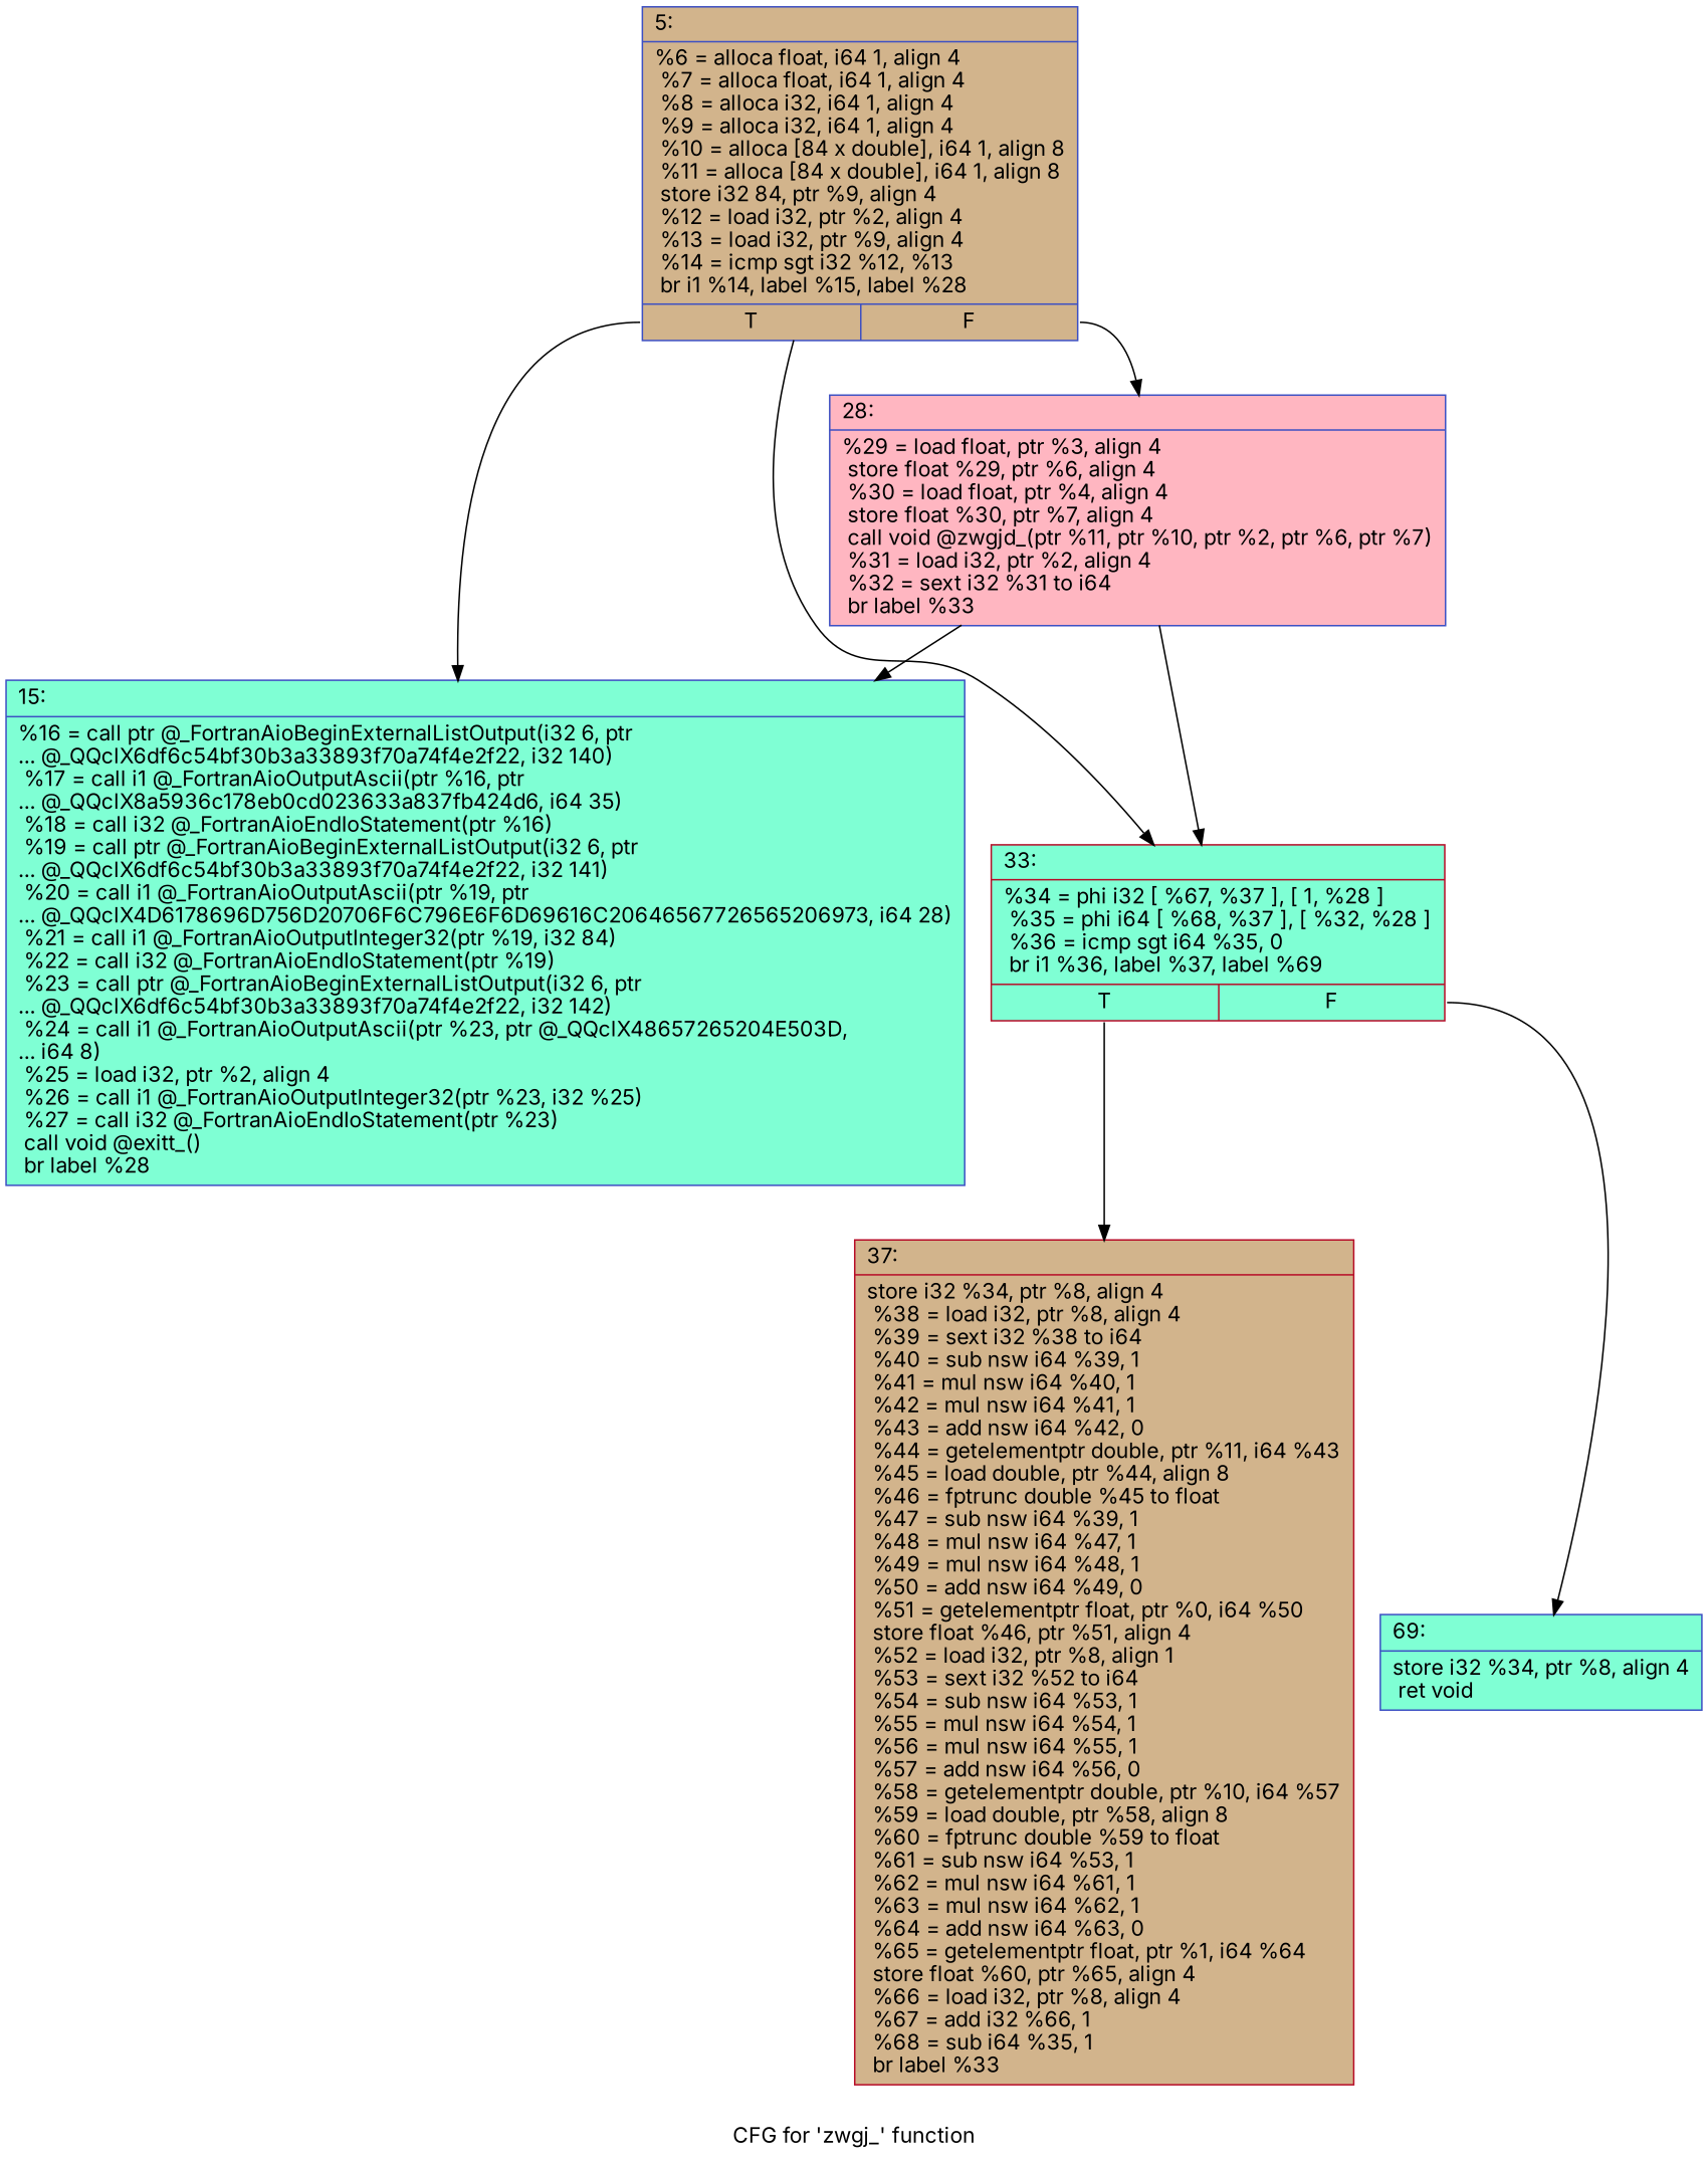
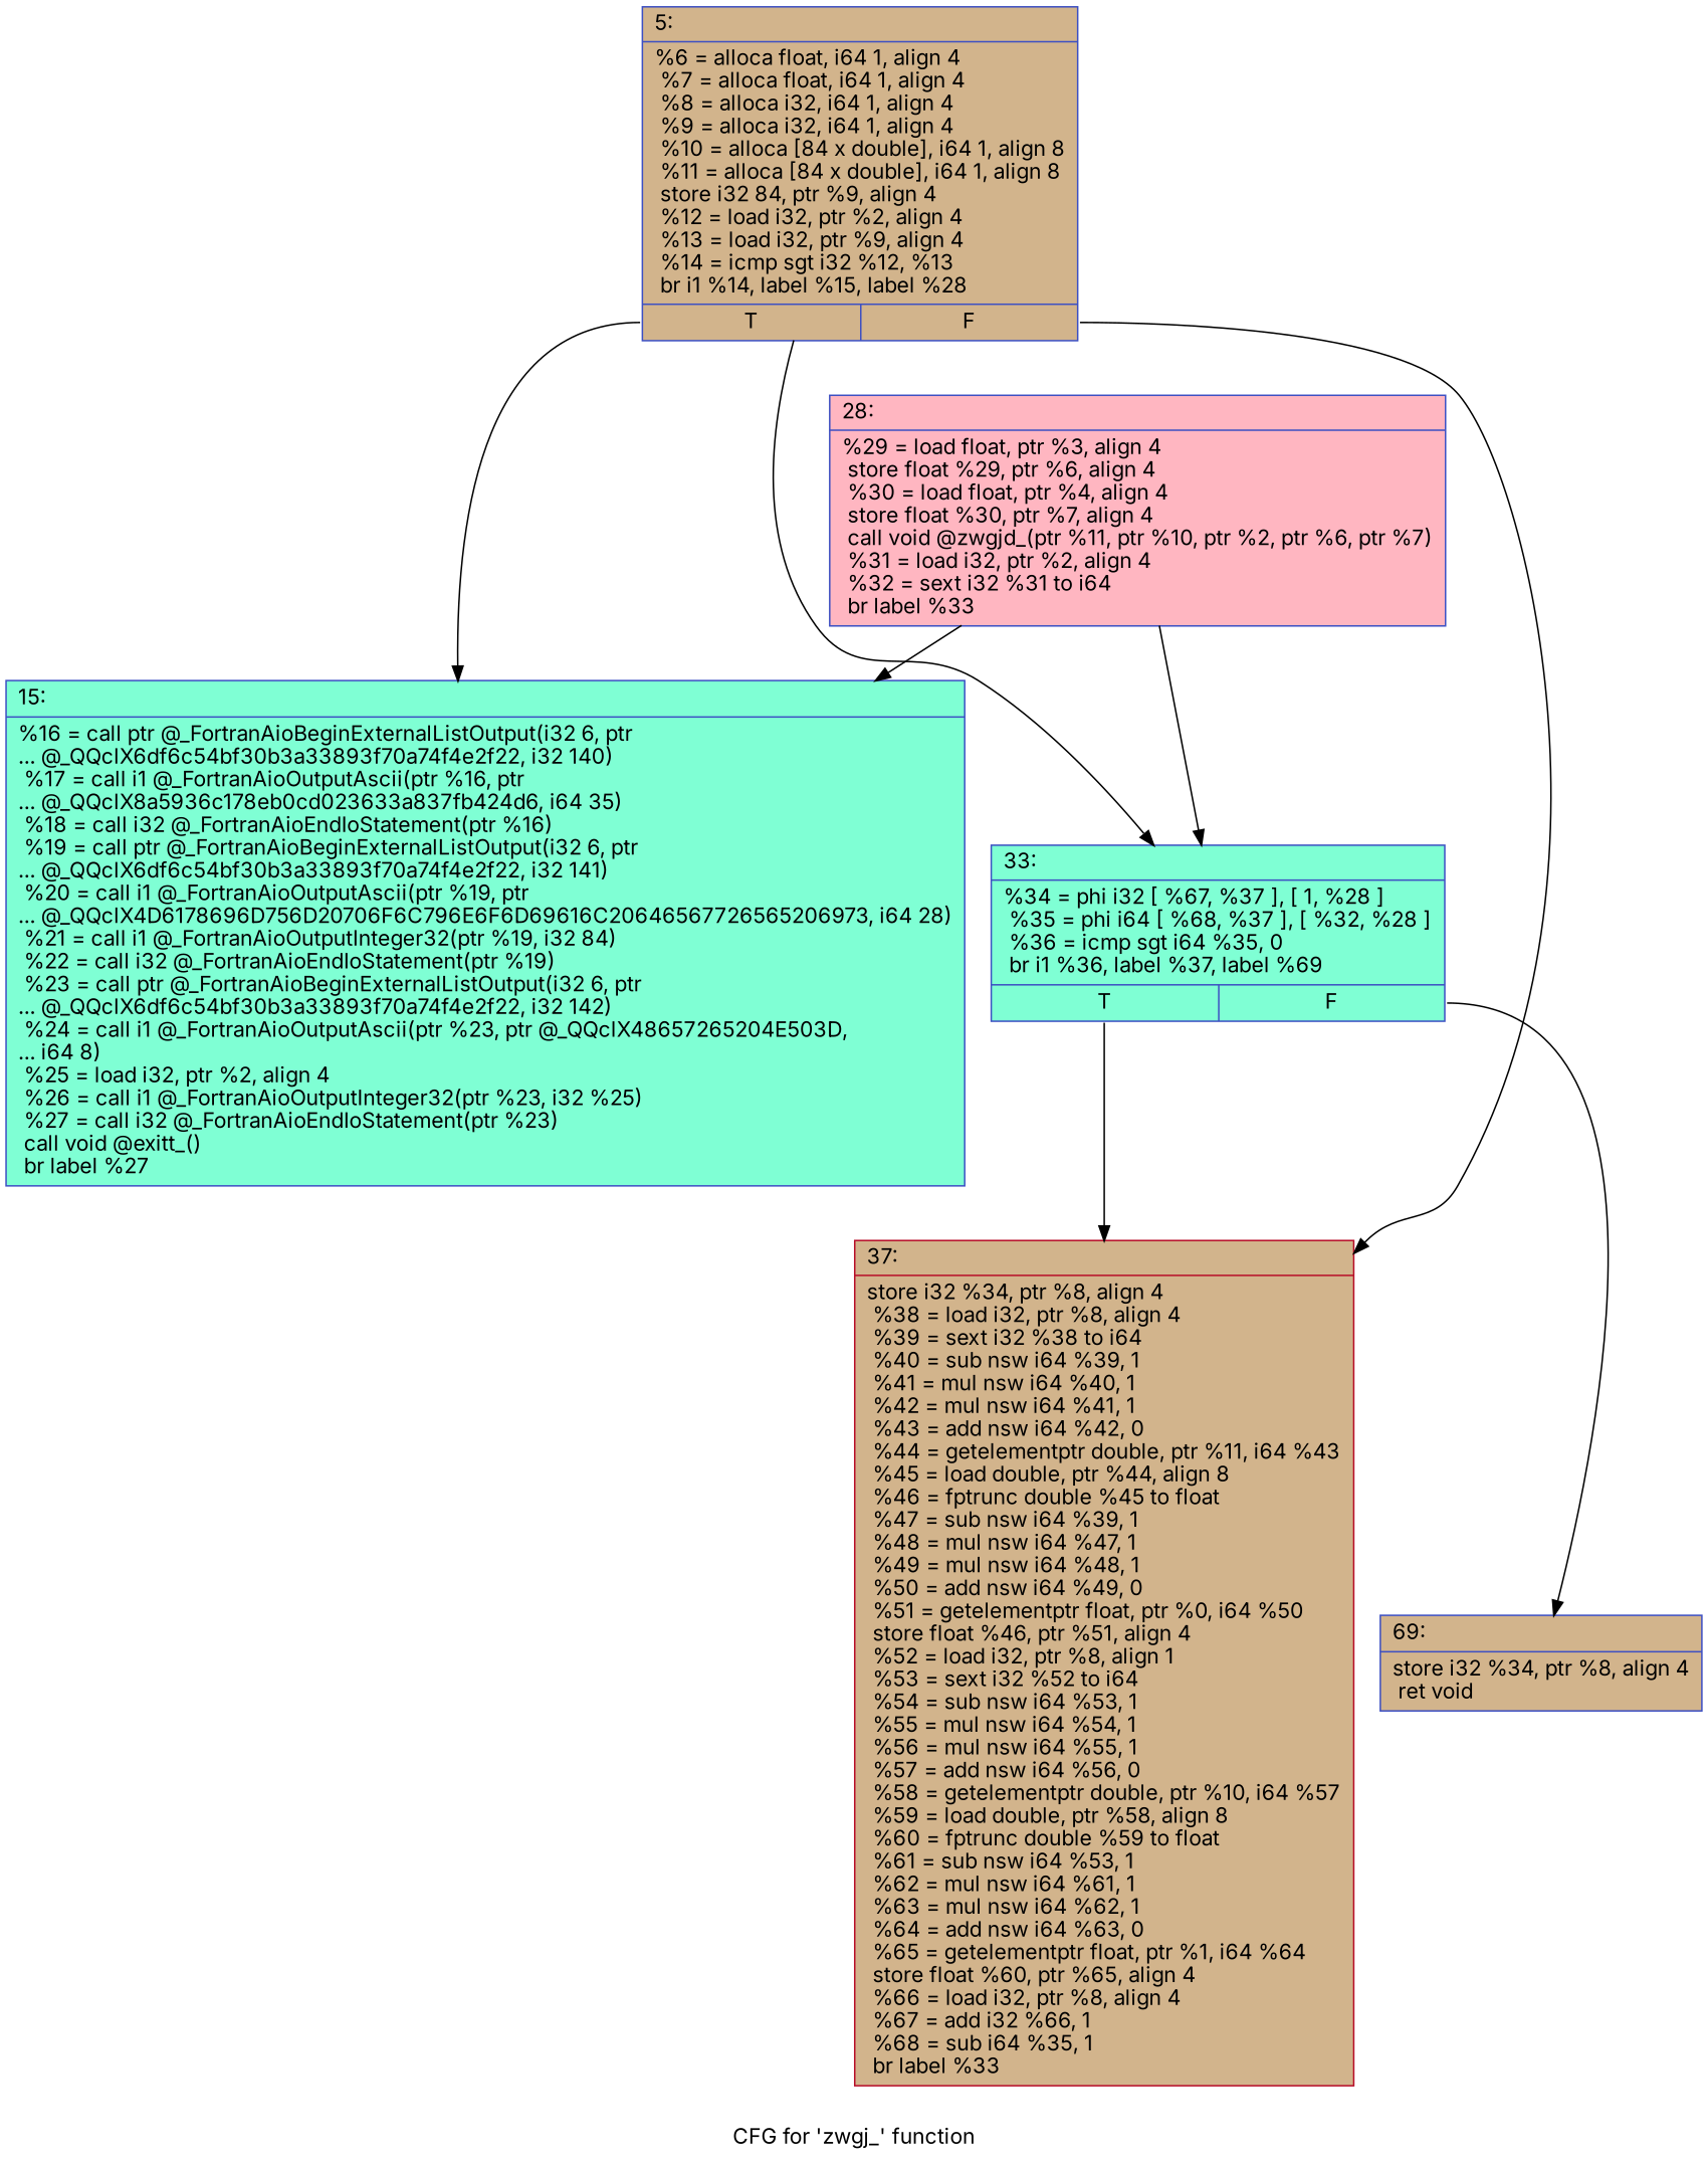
  digraph {
    fontname=Inter
    label="CFG for 'zwgj_' function"
    node [color="#3d50c3ff" fillcolor=tan fontname=Inter shape=record style=filled]
    edge [fontname=Inter]
    n1 [label="{5:\l|  %6 = alloca float, i64 1, align 4\l  %7 = alloca float, i64 1, align 4\l  %8 = alloca i32, i64 1, align 4\l  %9 = alloca i32, i64 1, align 4\l  %10 = alloca [84 x double], i64 1, align 8\l  %11 = alloca [84 x double], i64 1, align 8\l  store i32 84, ptr %9, align 4\l  %12 = load i32, ptr %2, align 4\l  %13 = load i32, ptr %9, align 4\l  %14 = icmp sgt i32 %12, %13\l  br i1 %14, label %15, label %28\l|{<s0>T|<s1>F}}"]
-   n2 [fillcolor=aquamarine label="{15:\l|  %16 = call ptr @_FortranAioBeginExternalListOutput(i32 6, ptr\l... @_QQclX6df6c54bf30b3a33893f70a74f4e2f22, i32 140)\l  %17 = call i1 @_FortranAioOutputAscii(ptr %16, ptr\l... @_QQclX8a5936c178eb0cd023633a837fb424d6, i64 35)\l  %18 = call i32 @_FortranAioEndIoStatement(ptr %16)\l  %19 = call ptr @_FortranAioBeginExternalListOutput(i32 6, ptr\l... @_QQclX6df6c54bf30b3a33893f70a74f4e2f22, i32 141)\l  %20 = call i1 @_FortranAioOutputAscii(ptr %19, ptr\l... @_QQclX4D6178696D756D20706F6C796E6F6D69616C20646567726565206973, i64 28)\l  %21 = call i1 @_FortranAioOutputInteger32(ptr %19, i32 84)\l  %22 = call i32 @_FortranAioEndIoStatement(ptr %19)\l  %23 = call ptr @_FortranAioBeginExternalListOutput(i32 6, ptr\l... @_QQclX6df6c54bf30b3a33893f70a74f4e2f22, i32 142)\l  %24 = call i1 @_FortranAioOutputAscii(ptr %23, ptr @_QQclX48657265204E503D,\l... i64 8)\l  %25 = load i32, ptr %2, align 4\l  %26 = call i1 @_FortranAioOutputInteger32(ptr %23, i32 %25)\l  %27 = call i32 @_FortranAioEndIoStatement(ptr %23)\l  call void @exitt_()\l  br label %28\l}"]
+   n2 [fillcolor=aquamarine label="{15:\l|  %16 = call ptr @_FortranAioBeginExternalListOutput(i32 6, ptr\l... @_QQclX6df6c54bf30b3a33893f70a74f4e2f22, i32 140)\l  %17 = call i1 @_FortranAioOutputAscii(ptr %16, ptr\l... @_QQclX8a5936c178eb0cd023633a837fb424d6, i64 35)\l  %18 = call i32 @_FortranAioEndIoStatement(ptr %16)\l  %19 = call ptr @_FortranAioBeginExternalListOutput(i32 6, ptr\l... @_QQclX6df6c54bf30b3a33893f70a74f4e2f22, i32 141)\l  %20 = call i1 @_FortranAioOutputAscii(ptr %19, ptr\l... @_QQclX4D6178696D756D20706F6C796E6F6D69616C20646567726565206973, i64 28)\l  %21 = call i1 @_FortranAioOutputInteger32(ptr %19, i32 84)\l  %22 = call i32 @_FortranAioEndIoStatement(ptr %19)\l  %23 = call ptr @_FortranAioBeginExternalListOutput(i32 6, ptr\l... @_QQclX6df6c54bf30b3a33893f70a74f4e2f22, i32 142)\l  %24 = call i1 @_FortranAioOutputAscii(ptr %23, ptr @_QQclX48657265204E503D,\l... i64 8)\l  %25 = load i32, ptr %2, align 4\l  %26 = call i1 @_FortranAioOutputInteger32(ptr %23, i32 %25)\l  %27 = call i32 @_FortranAioEndIoStatement(ptr %23)\l  call void @exitt_()\l  br label %27\l}"]
    n3 [fillcolor=lightpink label="{28:\l|  %29 = load float, ptr %3, align 4\l  store float %29, ptr %6, align 4\l  %30 = load float, ptr %4, align 4\l  store float %30, ptr %7, align 4\l  call void @zwgjd_(ptr %11, ptr %10, ptr %2, ptr %6, ptr %7)\l  %31 = load i32, ptr %2, align 4\l  %32 = sext i32 %31 to i64\l  br label %33\l}"]
-   n4 [color="#b70d28ff" fillcolor=aquamarine label="{33:\l|  %34 = phi i32 [ %67, %37 ], [ 1, %28 ]\l  %35 = phi i64 [ %68, %37 ], [ %32, %28 ]\l  %36 = icmp sgt i64 %35, 0\l  br i1 %36, label %37, label %69\l|{<s0>T|<s1>F}}"]
+   n4 [fillcolor=aquamarine label="{33:\l|  %34 = phi i32 [ %67, %37 ], [ 1, %28 ]\l  %35 = phi i64 [ %68, %37 ], [ %32, %28 ]\l  %36 = icmp sgt i64 %35, 0\l  br i1 %36, label %37, label %69\l|{<s0>T|<s1>F}}"]
    n5 [color="#b70d28ff" label="{37:\l|  store i32 %34, ptr %8, align 4\l  %38 = load i32, ptr %8, align 4\l  %39 = sext i32 %38 to i64\l  %40 = sub nsw i64 %39, 1\l  %41 = mul nsw i64 %40, 1\l  %42 = mul nsw i64 %41, 1\l  %43 = add nsw i64 %42, 0\l  %44 = getelementptr double, ptr %11, i64 %43\l  %45 = load double, ptr %44, align 8\l  %46 = fptrunc double %45 to float\l  %47 = sub nsw i64 %39, 1\l  %48 = mul nsw i64 %47, 1\l  %49 = mul nsw i64 %48, 1\l  %50 = add nsw i64 %49, 0\l  %51 = getelementptr float, ptr %0, i64 %50\l  store float %46, ptr %51, align 4\l  %52 = load i32, ptr %8, align 1\l  %53 = sext i32 %52 to i64\l  %54 = sub nsw i64 %53, 1\l  %55 = mul nsw i64 %54, 1\l  %56 = mul nsw i64 %55, 1\l  %57 = add nsw i64 %56, 0\l  %58 = getelementptr double, ptr %10, i64 %57\l  %59 = load double, ptr %58, align 8\l  %60 = fptrunc double %59 to float\l  %61 = sub nsw i64 %53, 1\l  %62 = mul nsw i64 %61, 1\l  %63 = mul nsw i64 %62, 1\l  %64 = add nsw i64 %63, 0\l  %65 = getelementptr float, ptr %1, i64 %64\l  store float %60, ptr %65, align 4\l  %66 = load i32, ptr %8, align 4\l  %67 = add i32 %66, 1\l  %68 = sub i64 %35, 1\l  br label %33\l}"]
-   n6 [fillcolor=aquamarine label="{69:\l|  store i32 %34, ptr %8, align 4\l  ret void\l}"]
+   n6 [label="{69:\l|  store i32 %34, ptr %8, align 4\l  ret void\l}"]
    n1 -> n2 [tailport=s0]
-   n1 -> n3 [tailport=s1]
+   n1 -> n5 [tailport=s1]
    n1 -> n4
    n3 -> n2
    n3 -> n4
    n4 -> n5 [tailport=s0]
    n4 -> n6 [tailport=s1]
  }
